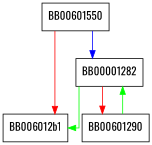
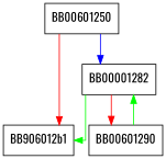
  digraph {
    fontname=Oswald
    splines=ortho
    node [fontname=Oswald shape=box]
    edge [color=green fontname=Oswald]
    n1 [label=BB00001282]
-   BB00601250 [label=BB00601550]
-   BB006012b1
+   BB00601250
+   BB006012b1 [label=BB906012b1]
    BB00601290
    n1 -> BB006012b1
    n1 -> BB00601290 [color=red]
    BB00601250 -> n1 [color=blue]
    BB00601250 -> BB006012b1 [color=red]
    BB00601290 -> n1
  }
